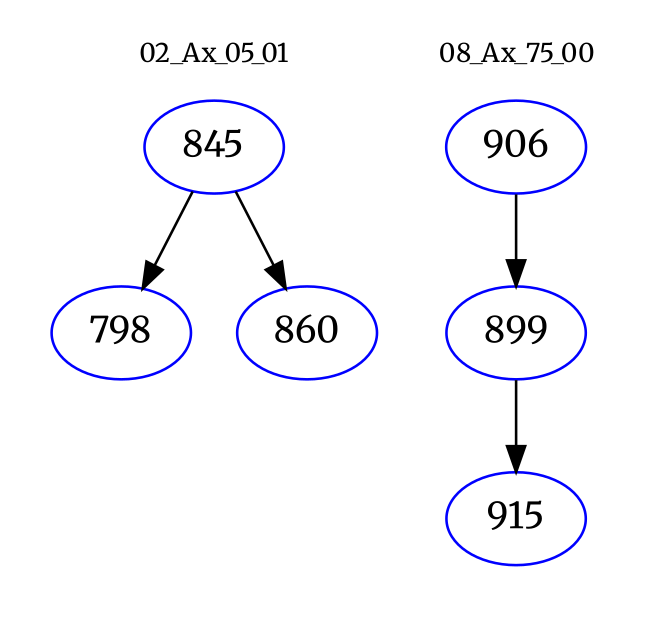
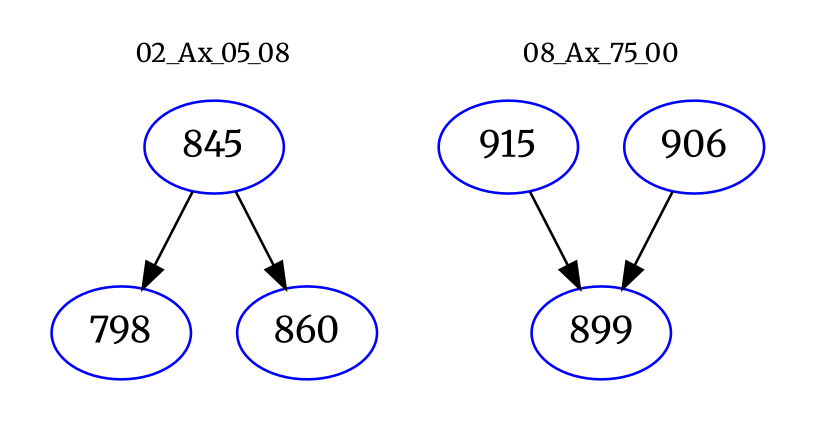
  digraph {
    fontname=Merriweather
    node [color=blue fontname=Merriweather]
    edge [color=black fontname=Merriweather]
    n1 [label=845]
    n2 [label=798]
    n3 [label=860]
    n4 [label=899]
    n5 [label=906]
    n6 [label=915]
    subgraph cluster_1 {
      color=white
      fontsize=10
-     label="02_Ax_05_01"
+     label="02_Ax_05_08"
      n1
      n2
      n3
    }
    subgraph cluster_2 {
      color=white
      fontsize=10
      label="08_Ax_75_00"
      n4
      n5
      n6
    }
    n1 -> n2
    n1 -> n3
-   n4 -> n6
+   n6 -> n4
    n5 -> n4
  }
